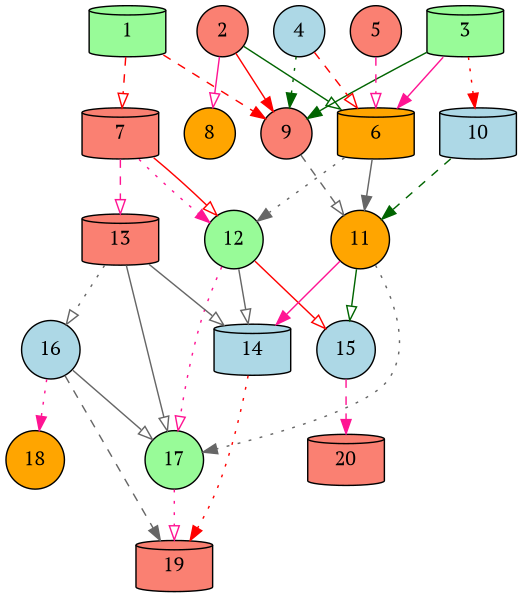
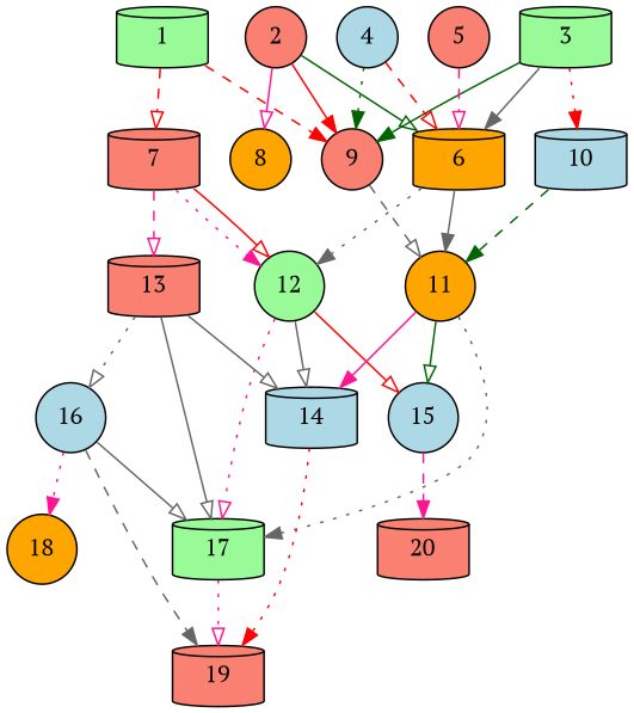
  digraph {
    fontname="PT Serif"
    node [alpha=0.16 fillcolor=salmon fontname="PT Serif" shape=cylinder style=filled]
    edge [arrowhead=onormal color=deeppink fontname="PT Serif" style=solid]
    1 [alpha=0.17 expect_size=29594624 fillcolor=palegreen]
    7 [alpha=0.08 expect_size=38233088]
    9 [alpha=0.13 expect_size=9349120 shape=circle]
    12 [alpha=0.09 expect_size=15413248 fillcolor=palegreen shape=circle]
    13 [expect_size=23212032]
    11 [alpha=0.10 expect_size=23499776 fillcolor=orange shape=circle]
    14 [alpha=0.19 expect_size=30569472 fillcolor=lightblue]
    15 [alpha=0.10 expect_size=13017088 fillcolor=lightblue shape=circle]
-   17 [alpha=0.11 expect_size=40188928 fillcolor=palegreen shape=circle]
+   17 [alpha=0.11 expect_size=40188928 fillcolor=palegreen]
    16 [alpha=0.06 expect_size=50286592 fillcolor=lightblue shape=circle]
    2 [alpha=0.03 expect_size=45559808 shape=circle]
    6 [expect_size=43970560 fillcolor=orange]
    8 [alpha=0.05 expect_size=15586304 fillcolor=orange shape=circle]
    3 [alpha=0.03 expect_size=23248896 fillcolor=palegreen]
    10 [alpha=0.19 expect_size=32259072 fillcolor=lightblue]
    4 [alpha=0.13 expect_size=30906368 fillcolor=lightblue shape=circle]
    5 [expect_size=25127936 shape=circle]
    19 [alpha=0.06 expect_size=23770112]
    20 [alpha=0.14 expect_size=8329216]
    18 [alpha=0.19 expect_size=12654592 fillcolor=orange shape=circle]
    1 -> 7 [color=red style=dashed]
    1 -> 9 [arrowhead=normal color=red style=dashed]
    7 -> 12 [arrowhead=normal style=dotted]
    7 -> 12 [color=red]
    7 -> 13 [style=dashed]
    9 -> 11 [color=gray40 style=dashed]
    12 -> 14 [color=gray40]
    12 -> 15 [color=red]
    12 -> 17 [style=dotted]
    13 -> 14 [color=gray40]
    13 -> 17 [color=gray40]
    13 -> 16 [color=gray40 style=dotted]
    11 -> 14 [arrowhead=normal]
    11 -> 15 [color=darkgreen]
    11 -> 17 [arrowhead=normal color=gray40 style=dotted]
    14 -> 19 [arrowhead=normal color=red style=dotted]
    15 -> 20 [arrowhead=normal style=dashed]
    17 -> 19 [style=dotted]
    16 -> 17 [color=gray40]
    16 -> 19 [arrowhead=normal color=gray40 style=dashed]
    16 -> 18 [arrowhead=normal style=dotted]
    2 -> 9 [arrowhead=normal color=red]
    2 -> 6 [color=darkgreen]
    2 -> 8
    6 -> 12 [arrowhead=normal color=gray40 style=dotted]
    6 -> 11 [arrowhead=normal color=gray40]
    3 -> 9 [arrowhead=normal color=darkgreen]
-   3 -> 6 [arrowhead=normal]
+   3 -> 6 [arrowhead=normal color=gray40]
    3 -> 10 [arrowhead=normal color=red style=dotted]
    10 -> 11 [arrowhead=normal color=darkgreen style=dashed]
    4 -> 9 [arrowhead=normal color=darkgreen style=dotted]
    4 -> 6 [color=red style=dashed]
    5 -> 6 [style=dashed]
  }
